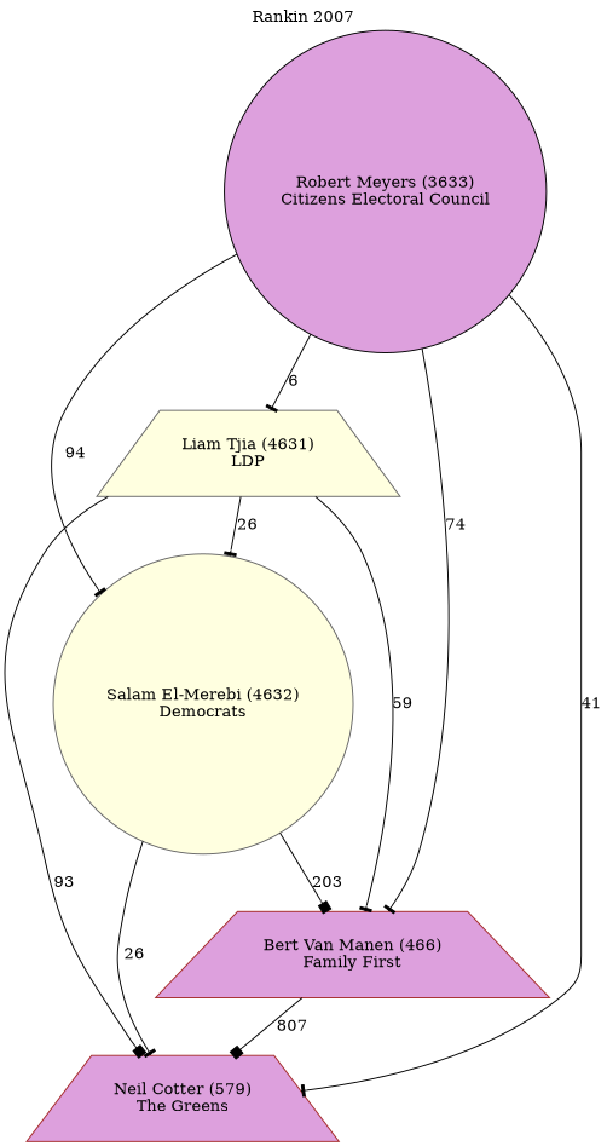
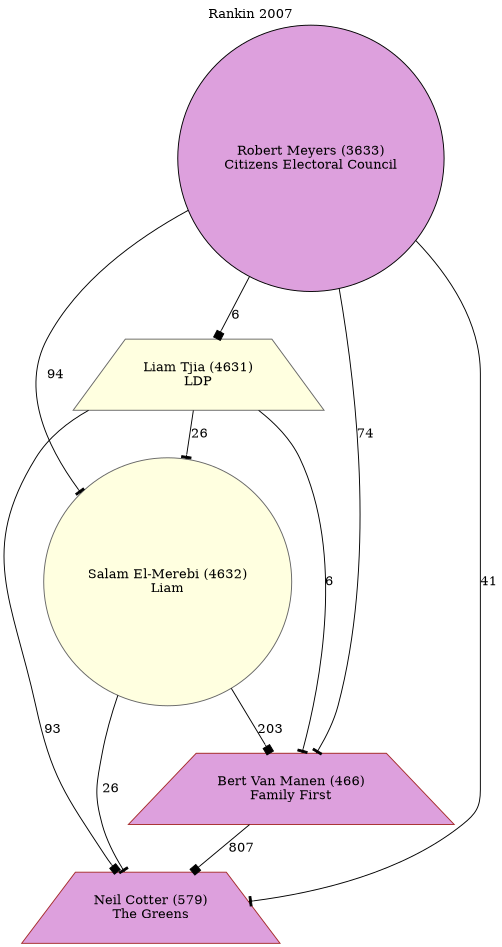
  digraph {
    label="Rankin 2007"
    labelloc=t
    mclimit=10
    node [color=brown fillcolor=plum shape=trapezium style=filled]
    edge [arrowhead=tee]
    n1 [label="Bert Van Manen (466)\nFamily First"]
    n2 [label="Neil Cotter (579)\nThe Greens"]
    n3 [color=gray40 fillcolor=lightyellow label="Liam Tjia (4631)\nLDP"]
-   n4 [color=gray40 fillcolor=lightyellow label="Salam El-Merebi (4632)\nDemocrats" shape=circle]
+   n4 [color=gray40 fillcolor=lightyellow label="Salam El-Merebi (4632)\nLiam" shape=circle]
    n5 [color=black label="Robert Meyers (3633)\nCitizens Electoral Council" shape=circle]
    n1 -> n2 [arrowhead=box label=807]
-   n3 -> n1 [label=59]
+   n3 -> n1 [label=6]
    n3 -> n2 [arrowhead=box label=93]
    n3 -> n4 [label=26]
    n4 -> n1 [arrowhead=box label=203]
    n4 -> n2 [label=26]
    n5 -> n1 [label=74]
    n5 -> n2 [label=41]
-   n5 -> n3 [label=6]
+   n5 -> n3 [arrowhead=box label=6]
    n5 -> n4 [label=94]
  }
